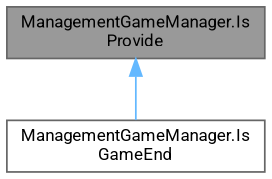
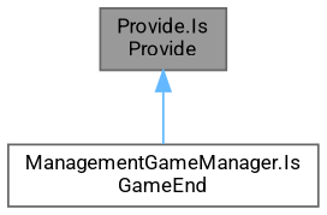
  digraph {
    rankdir=TB
    fontname=Roboto
    node [fontname=Roboto fontsize=10 shape=box style=filled]
-   n1 [color=gray40 fillcolor=grey60 fontcolor=black height=0.2 label="ManagementGameManager.Is\lProvide" width=0.4]
+   n1 [color=gray40 fillcolor=grey60 fontcolor=black height=0.2 label="Provide.Is\lProvide" width=0.4]
    n2 [color=grey40 fillcolor=white height=0.2 label="ManagementGameManager.Is\lGameEnd" width=0.4]
    n1 -> n2 [color=steelblue1 dir=back fontname=Roboto fontsize=10 labelfontname=Helvetica labelfontsize=10 style=solid]
  }
